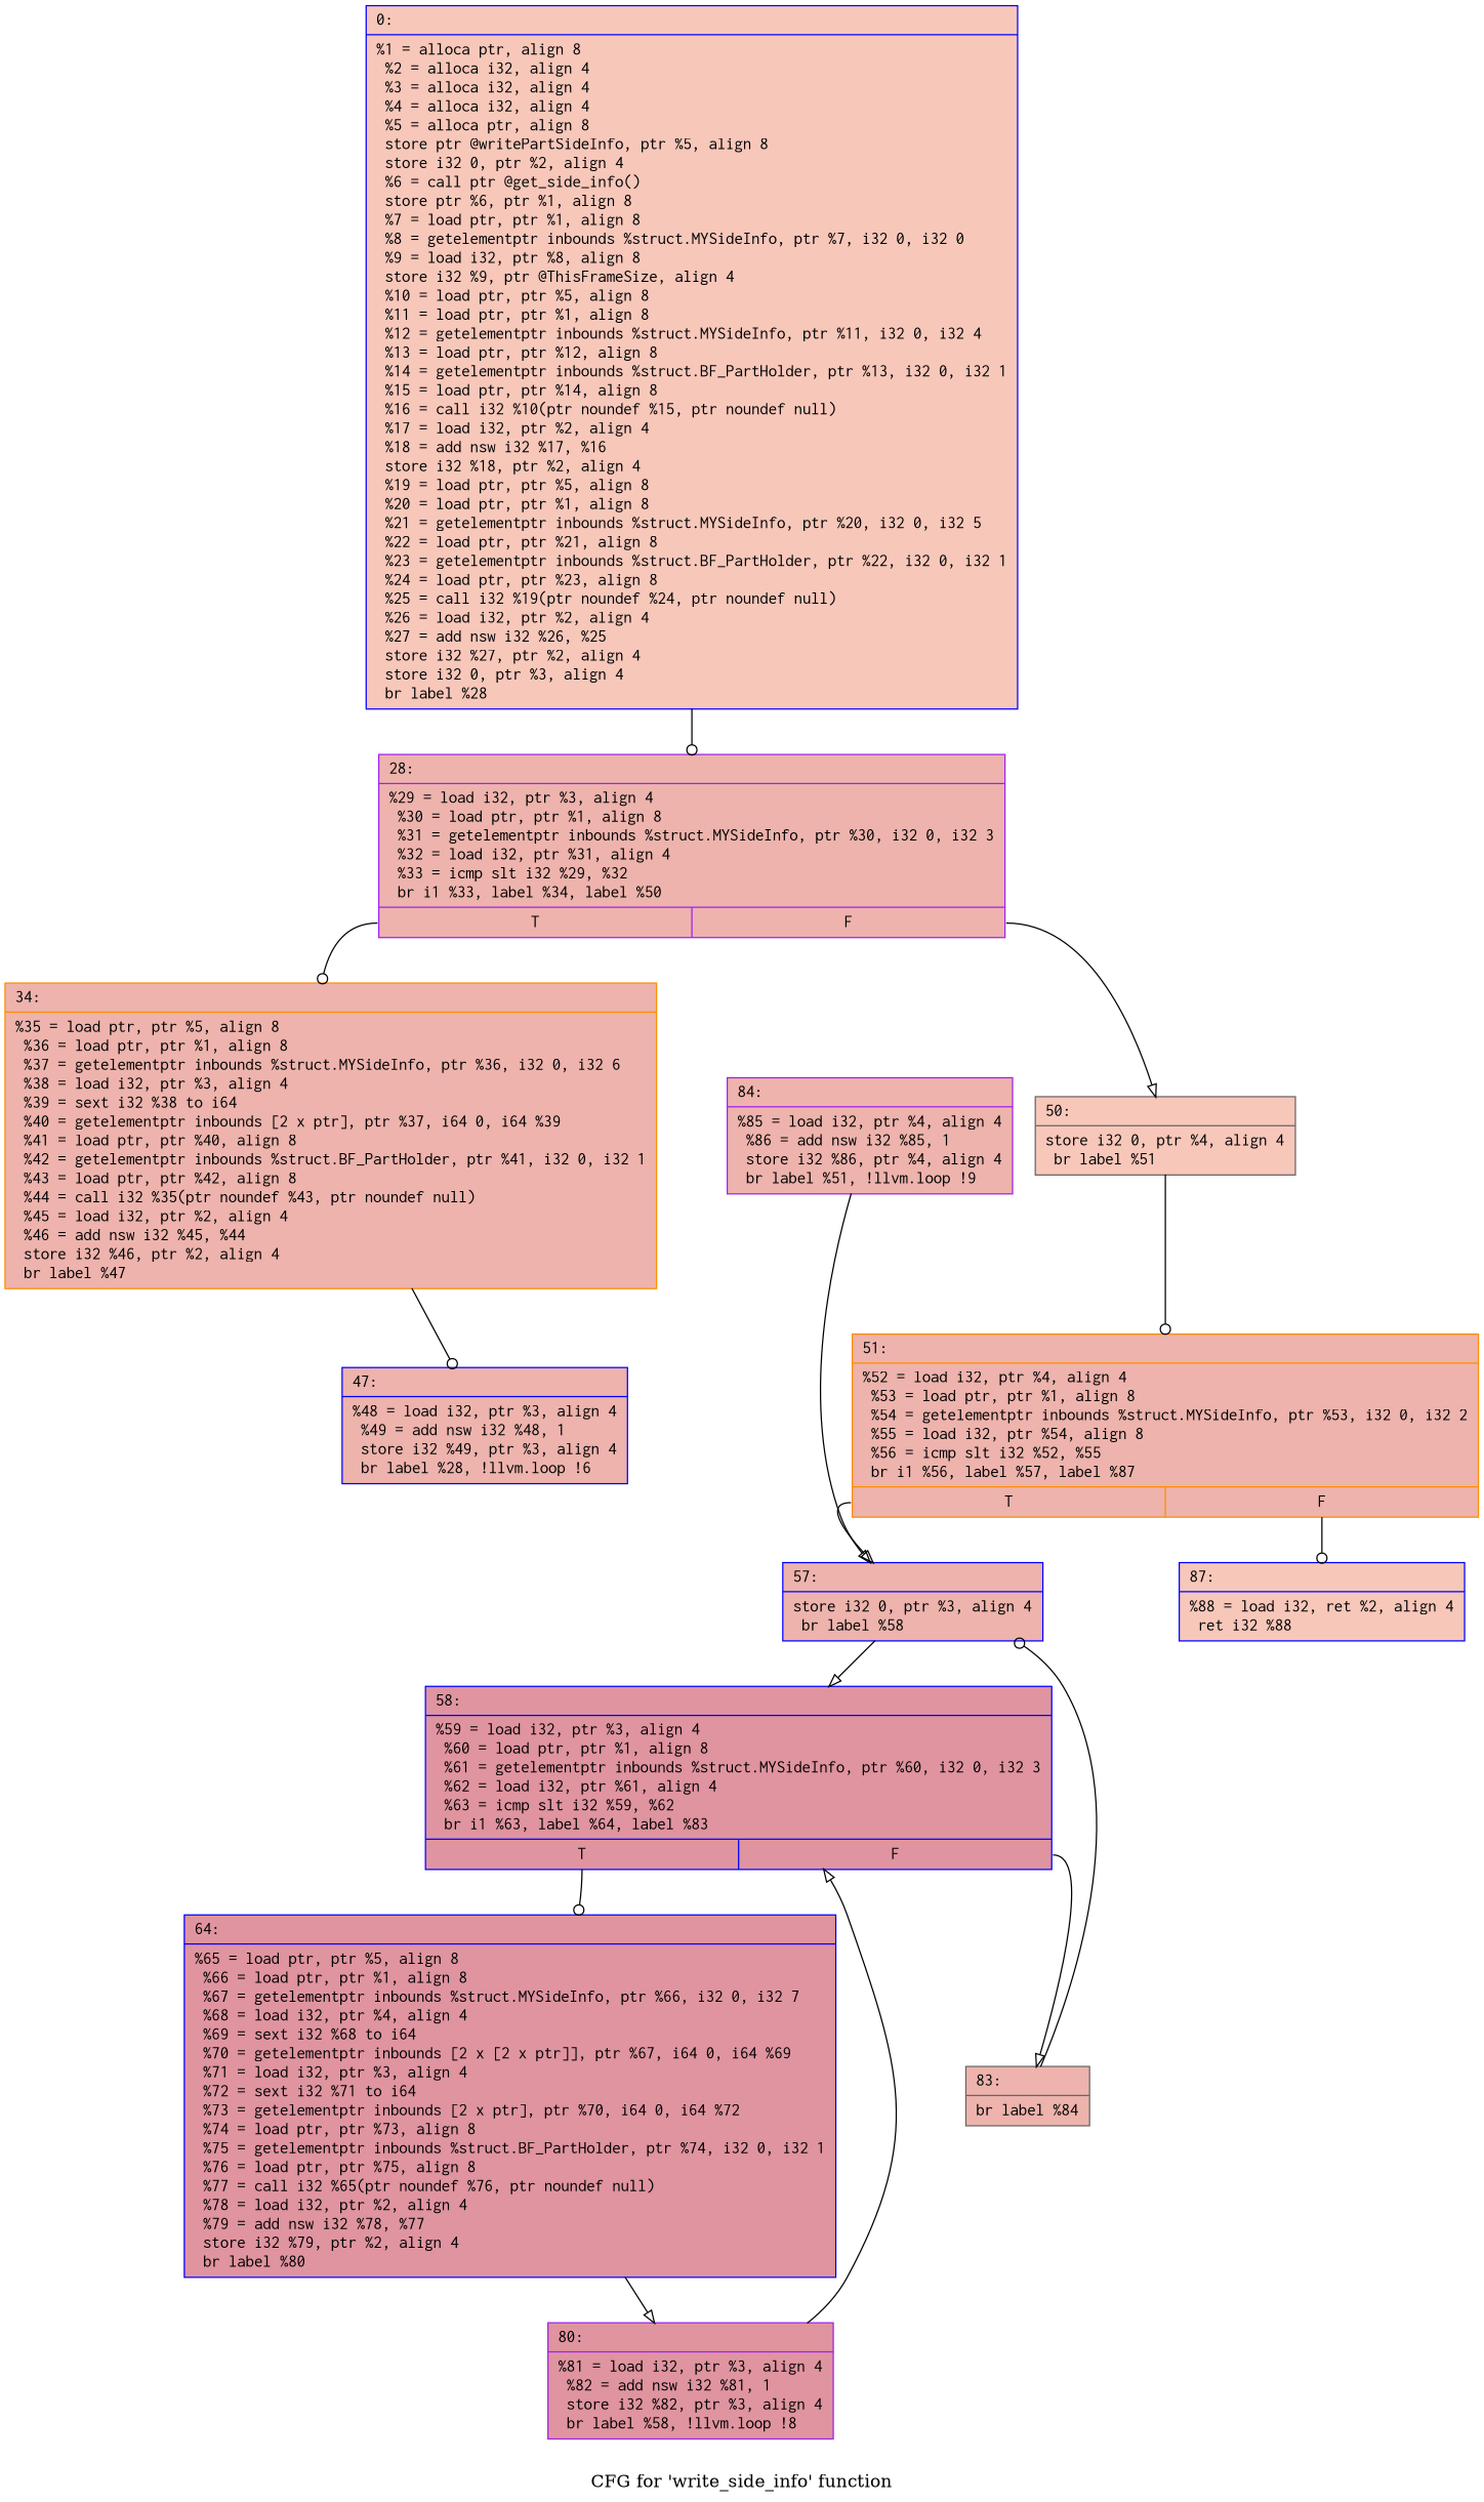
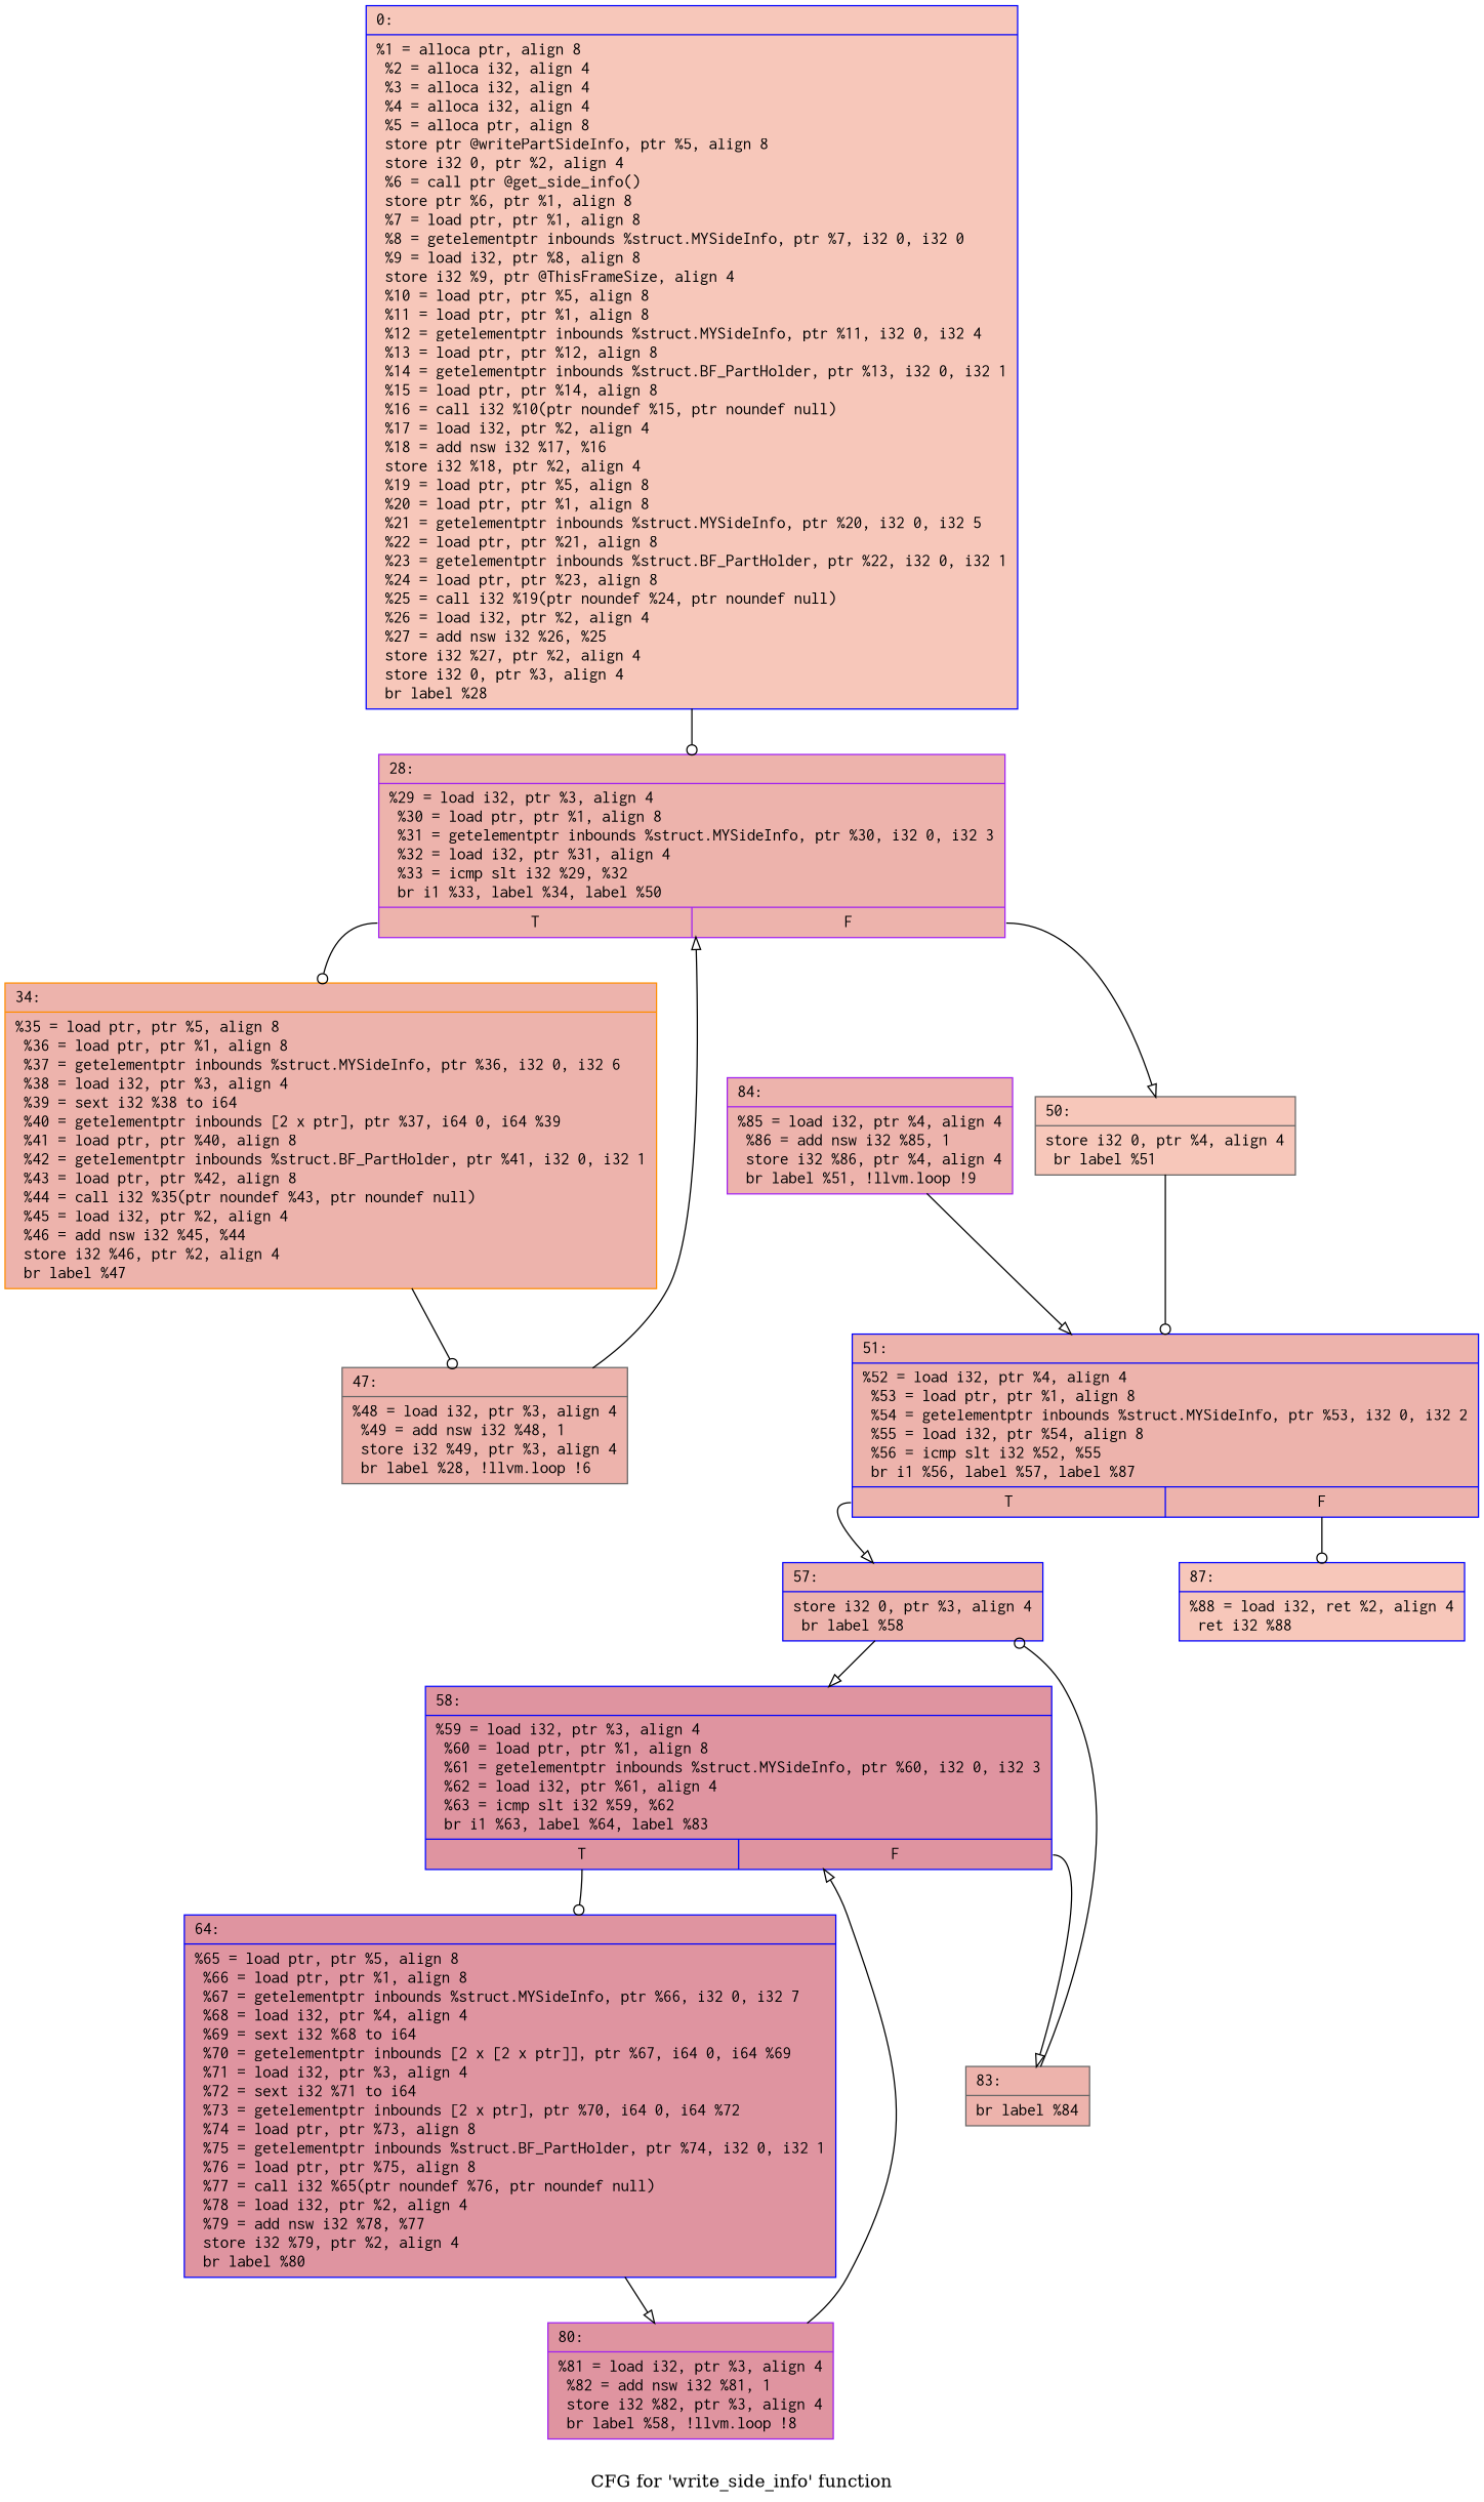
  digraph {
    label="CFG for 'write_side_info' function"
    node [color=blue fillcolor="#d6524470" fontname=Courier shape=record style=filled]
    edge [arrowhead=onormal]
    n1 [fillcolor="#ec7f6370" label="{0:\l|  %1 = alloca ptr, align 8\l  %2 = alloca i32, align 4\l  %3 = alloca i32, align 4\l  %4 = alloca i32, align 4\l  %5 = alloca ptr, align 8\l  store ptr @writePartSideInfo, ptr %5, align 8\l  store i32 0, ptr %2, align 4\l  %6 = call ptr @get_side_info()\l  store ptr %6, ptr %1, align 8\l  %7 = load ptr, ptr %1, align 8\l  %8 = getelementptr inbounds %struct.MYSideInfo, ptr %7, i32 0, i32 0\l  %9 = load i32, ptr %8, align 8\l  store i32 %9, ptr @ThisFrameSize, align 4\l  %10 = load ptr, ptr %5, align 8\l  %11 = load ptr, ptr %1, align 8\l  %12 = getelementptr inbounds %struct.MYSideInfo, ptr %11, i32 0, i32 4\l  %13 = load ptr, ptr %12, align 8\l  %14 = getelementptr inbounds %struct.BF_PartHolder, ptr %13, i32 0, i32 1\l  %15 = load ptr, ptr %14, align 8\l  %16 = call i32 %10(ptr noundef %15, ptr noundef null)\l  %17 = load i32, ptr %2, align 4\l  %18 = add nsw i32 %17, %16\l  store i32 %18, ptr %2, align 4\l  %19 = load ptr, ptr %5, align 8\l  %20 = load ptr, ptr %1, align 8\l  %21 = getelementptr inbounds %struct.MYSideInfo, ptr %20, i32 0, i32 5\l  %22 = load ptr, ptr %21, align 8\l  %23 = getelementptr inbounds %struct.BF_PartHolder, ptr %22, i32 0, i32 1\l  %24 = load ptr, ptr %23, align 8\l  %25 = call i32 %19(ptr noundef %24, ptr noundef null)\l  %26 = load i32, ptr %2, align 4\l  %27 = add nsw i32 %26, %25\l  store i32 %27, ptr %2, align 4\l  store i32 0, ptr %3, align 4\l  br label %28\l}"]
    n2 [color=purple label="{28:\l|  %29 = load i32, ptr %3, align 4\l  %30 = load ptr, ptr %1, align 8\l  %31 = getelementptr inbounds %struct.MYSideInfo, ptr %30, i32 0, i32 3\l  %32 = load i32, ptr %31, align 4\l  %33 = icmp slt i32 %29, %32\l  br i1 %33, label %34, label %50\l|{<s0>T|<s1>F}}"]
    n3 [color=darkorange label="{34:\l|  %35 = load ptr, ptr %5, align 8\l  %36 = load ptr, ptr %1, align 8\l  %37 = getelementptr inbounds %struct.MYSideInfo, ptr %36, i32 0, i32 6\l  %38 = load i32, ptr %3, align 4\l  %39 = sext i32 %38 to i64\l  %40 = getelementptr inbounds [2 x ptr], ptr %37, i64 0, i64 %39\l  %41 = load ptr, ptr %40, align 8\l  %42 = getelementptr inbounds %struct.BF_PartHolder, ptr %41, i32 0, i32 1\l  %43 = load ptr, ptr %42, align 8\l  %44 = call i32 %35(ptr noundef %43, ptr noundef null)\l  %45 = load i32, ptr %2, align 4\l  %46 = add nsw i32 %45, %44\l  store i32 %46, ptr %2, align 4\l  br label %47\l}"]
    n4 [color=gray40 fillcolor="#ec7f6370" label="{50:\l|  store i32 0, ptr %4, align 4\l  br label %51\l}"]
-   n5 [label="{47:\l|  %48 = load i32, ptr %3, align 4\l  %49 = add nsw i32 %48, 1\l  store i32 %49, ptr %3, align 4\l  br label %28, !llvm.loop !6\l}"]
-   n6 [color=darkorange label="{51:\l|  %52 = load i32, ptr %4, align 4\l  %53 = load ptr, ptr %1, align 8\l  %54 = getelementptr inbounds %struct.MYSideInfo, ptr %53, i32 0, i32 2\l  %55 = load i32, ptr %54, align 8\l  %56 = icmp slt i32 %52, %55\l  br i1 %56, label %57, label %87\l|{<s0>T|<s1>F}}"]
+   n5 [color=gray40 label="{47:\l|  %48 = load i32, ptr %3, align 4\l  %49 = add nsw i32 %48, 1\l  store i32 %49, ptr %3, align 4\l  br label %28, !llvm.loop !6\l}"]
+   n6 [label="{51:\l|  %52 = load i32, ptr %4, align 4\l  %53 = load ptr, ptr %1, align 8\l  %54 = getelementptr inbounds %struct.MYSideInfo, ptr %53, i32 0, i32 2\l  %55 = load i32, ptr %54, align 8\l  %56 = icmp slt i32 %52, %55\l  br i1 %56, label %57, label %87\l|{<s0>T|<s1>F}}"]
    n7 [label="{57:\l|  store i32 0, ptr %3, align 4\l  br label %58\l}"]
    n8 [fillcolor="#ec7f6370" label="{87:\l|  %88 = load i32, ret %2, align 4\l  ret i32 %88\l}"]
    n9 [fillcolor="#b70d2870" label="{58:\l|  %59 = load i32, ptr %3, align 4\l  %60 = load ptr, ptr %1, align 8\l  %61 = getelementptr inbounds %struct.MYSideInfo, ptr %60, i32 0, i32 3\l  %62 = load i32, ptr %61, align 4\l  %63 = icmp slt i32 %59, %62\l  br i1 %63, label %64, label %83\l|{<s0>T|<s1>F}}"]
    n10 [fillcolor="#b70d2870" label="{64:\l|  %65 = load ptr, ptr %5, align 8\l  %66 = load ptr, ptr %1, align 8\l  %67 = getelementptr inbounds %struct.MYSideInfo, ptr %66, i32 0, i32 7\l  %68 = load i32, ptr %4, align 4\l  %69 = sext i32 %68 to i64\l  %70 = getelementptr inbounds [2 x [2 x ptr]], ptr %67, i64 0, i64 %69\l  %71 = load i32, ptr %3, align 4\l  %72 = sext i32 %71 to i64\l  %73 = getelementptr inbounds [2 x ptr], ptr %70, i64 0, i64 %72\l  %74 = load ptr, ptr %73, align 8\l  %75 = getelementptr inbounds %struct.BF_PartHolder, ptr %74, i32 0, i32 1\l  %76 = load ptr, ptr %75, align 8\l  %77 = call i32 %65(ptr noundef %76, ptr noundef null)\l  %78 = load i32, ptr %2, align 4\l  %79 = add nsw i32 %78, %77\l  store i32 %79, ptr %2, align 4\l  br label %80\l}"]
    n11 [color=gray40 label="{83:\l|  br label %84\l}"]
    n12 [color=purple fillcolor="#b70d2870" label="{80:\l|  %81 = load i32, ptr %3, align 4\l  %82 = add nsw i32 %81, 1\l  store i32 %82, ptr %3, align 4\l  br label %58, !llvm.loop !8\l}"]
    n13 [color=purple label="{84:\l|  %85 = load i32, ptr %4, align 4\l  %86 = add nsw i32 %85, 1\l  store i32 %86, ptr %4, align 4\l  br label %51, !llvm.loop !9\l}"]
    n1 -> n2 [arrowhead=odot]
    n2 -> n3 [arrowhead=odot tailport=s0]
    n2 -> n4 [tailport=s1]
    n3 -> n5 [arrowhead=odot]
    n4 -> n6 [arrowhead=odot]
+   n5 -> n2
    n6 -> n7 [tailport=s0]
    n6 -> n8 [arrowhead=odot tailport=s1]
    n7 -> n9
    n9 -> n10 [arrowhead=odot tailport=s0]
    n9 -> n11 [tailport=s1]
    n10 -> n12
    n11 -> n7 [arrowhead=odot]
    n12 -> n9
-   n13 -> n7
+   n13 -> n6
  }
